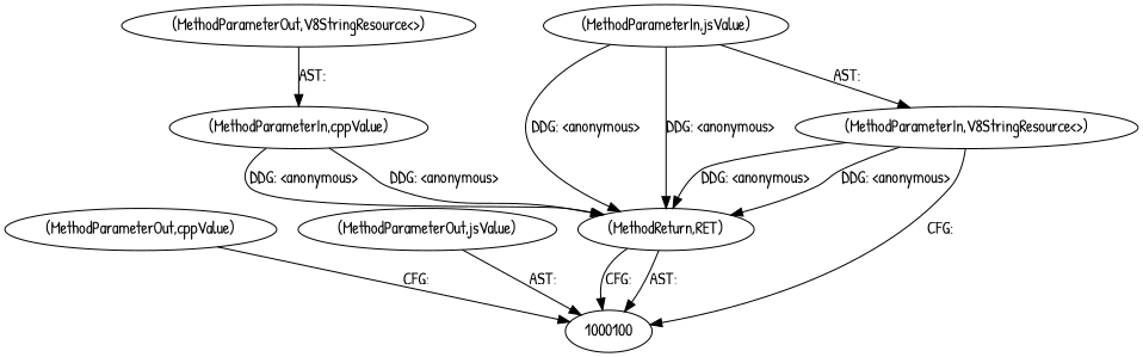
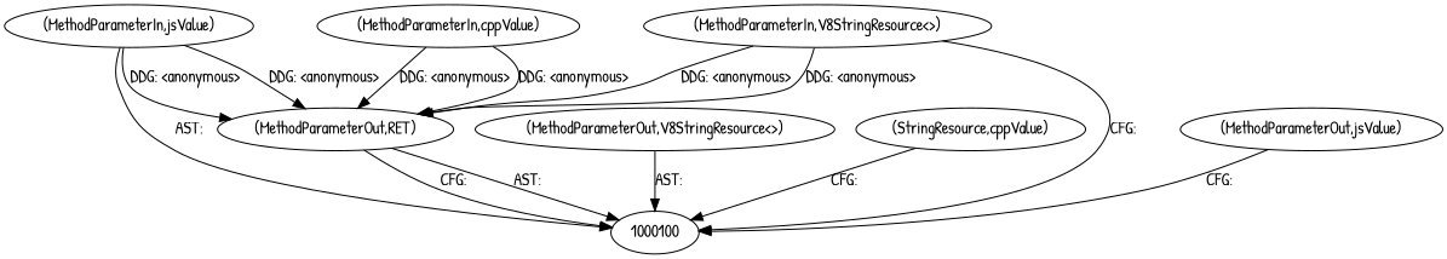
  digraph {
    fontname="Patrick Hand"
    node [fontname="Patrick Hand"]
    edge [fontname="Patrick Hand"]
    n1 [label="(MethodParameterIn,V8StringResource<>)"]
-   n2 [label="(MethodReturn,RET)"]
+   n2 [label="(MethodParameterOut,RET)"]
    1000100
    n4 [label="(MethodParameterOut,V8StringResource<>)"]
    n5 [label="(MethodParameterIn,cppValue)"]
-   n6 [label="(MethodParameterOut,cppValue)"]
+   n6 [label="(StringResource,cppValue)"]
    n7 [label="(MethodParameterIn,jsValue)"]
    n8 [label="(MethodParameterOut,jsValue)"]
    n1 -> n2 [label="DDG: <anonymous>"]
    n1 -> n2 [label="DDG: <anonymous>"]
    n1 -> 1000100 [label="CFG: "]
    n2 -> 1000100 [label="AST: "]
    n2 -> 1000100 [label="CFG: "]
-   n4 -> n5 [label="AST: "]
+   n4 -> 1000100 [label="AST: "]
    n5 -> n2 [label="DDG: <anonymous>"]
    n5 -> n2 [label="DDG: <anonymous>"]
    n6 -> 1000100 [label="CFG: "]
    n7 -> n2 [label="DDG: <anonymous>"]
    n7 -> n2 [label="DDG: <anonymous>"]
-   n7 -> n1 [label="AST: "]
-   n8 -> 1000100 [label="AST: "]
+   n7 -> 1000100 [label="AST: "]
+   n8 -> 1000100 [label="CFG: "]
  }
